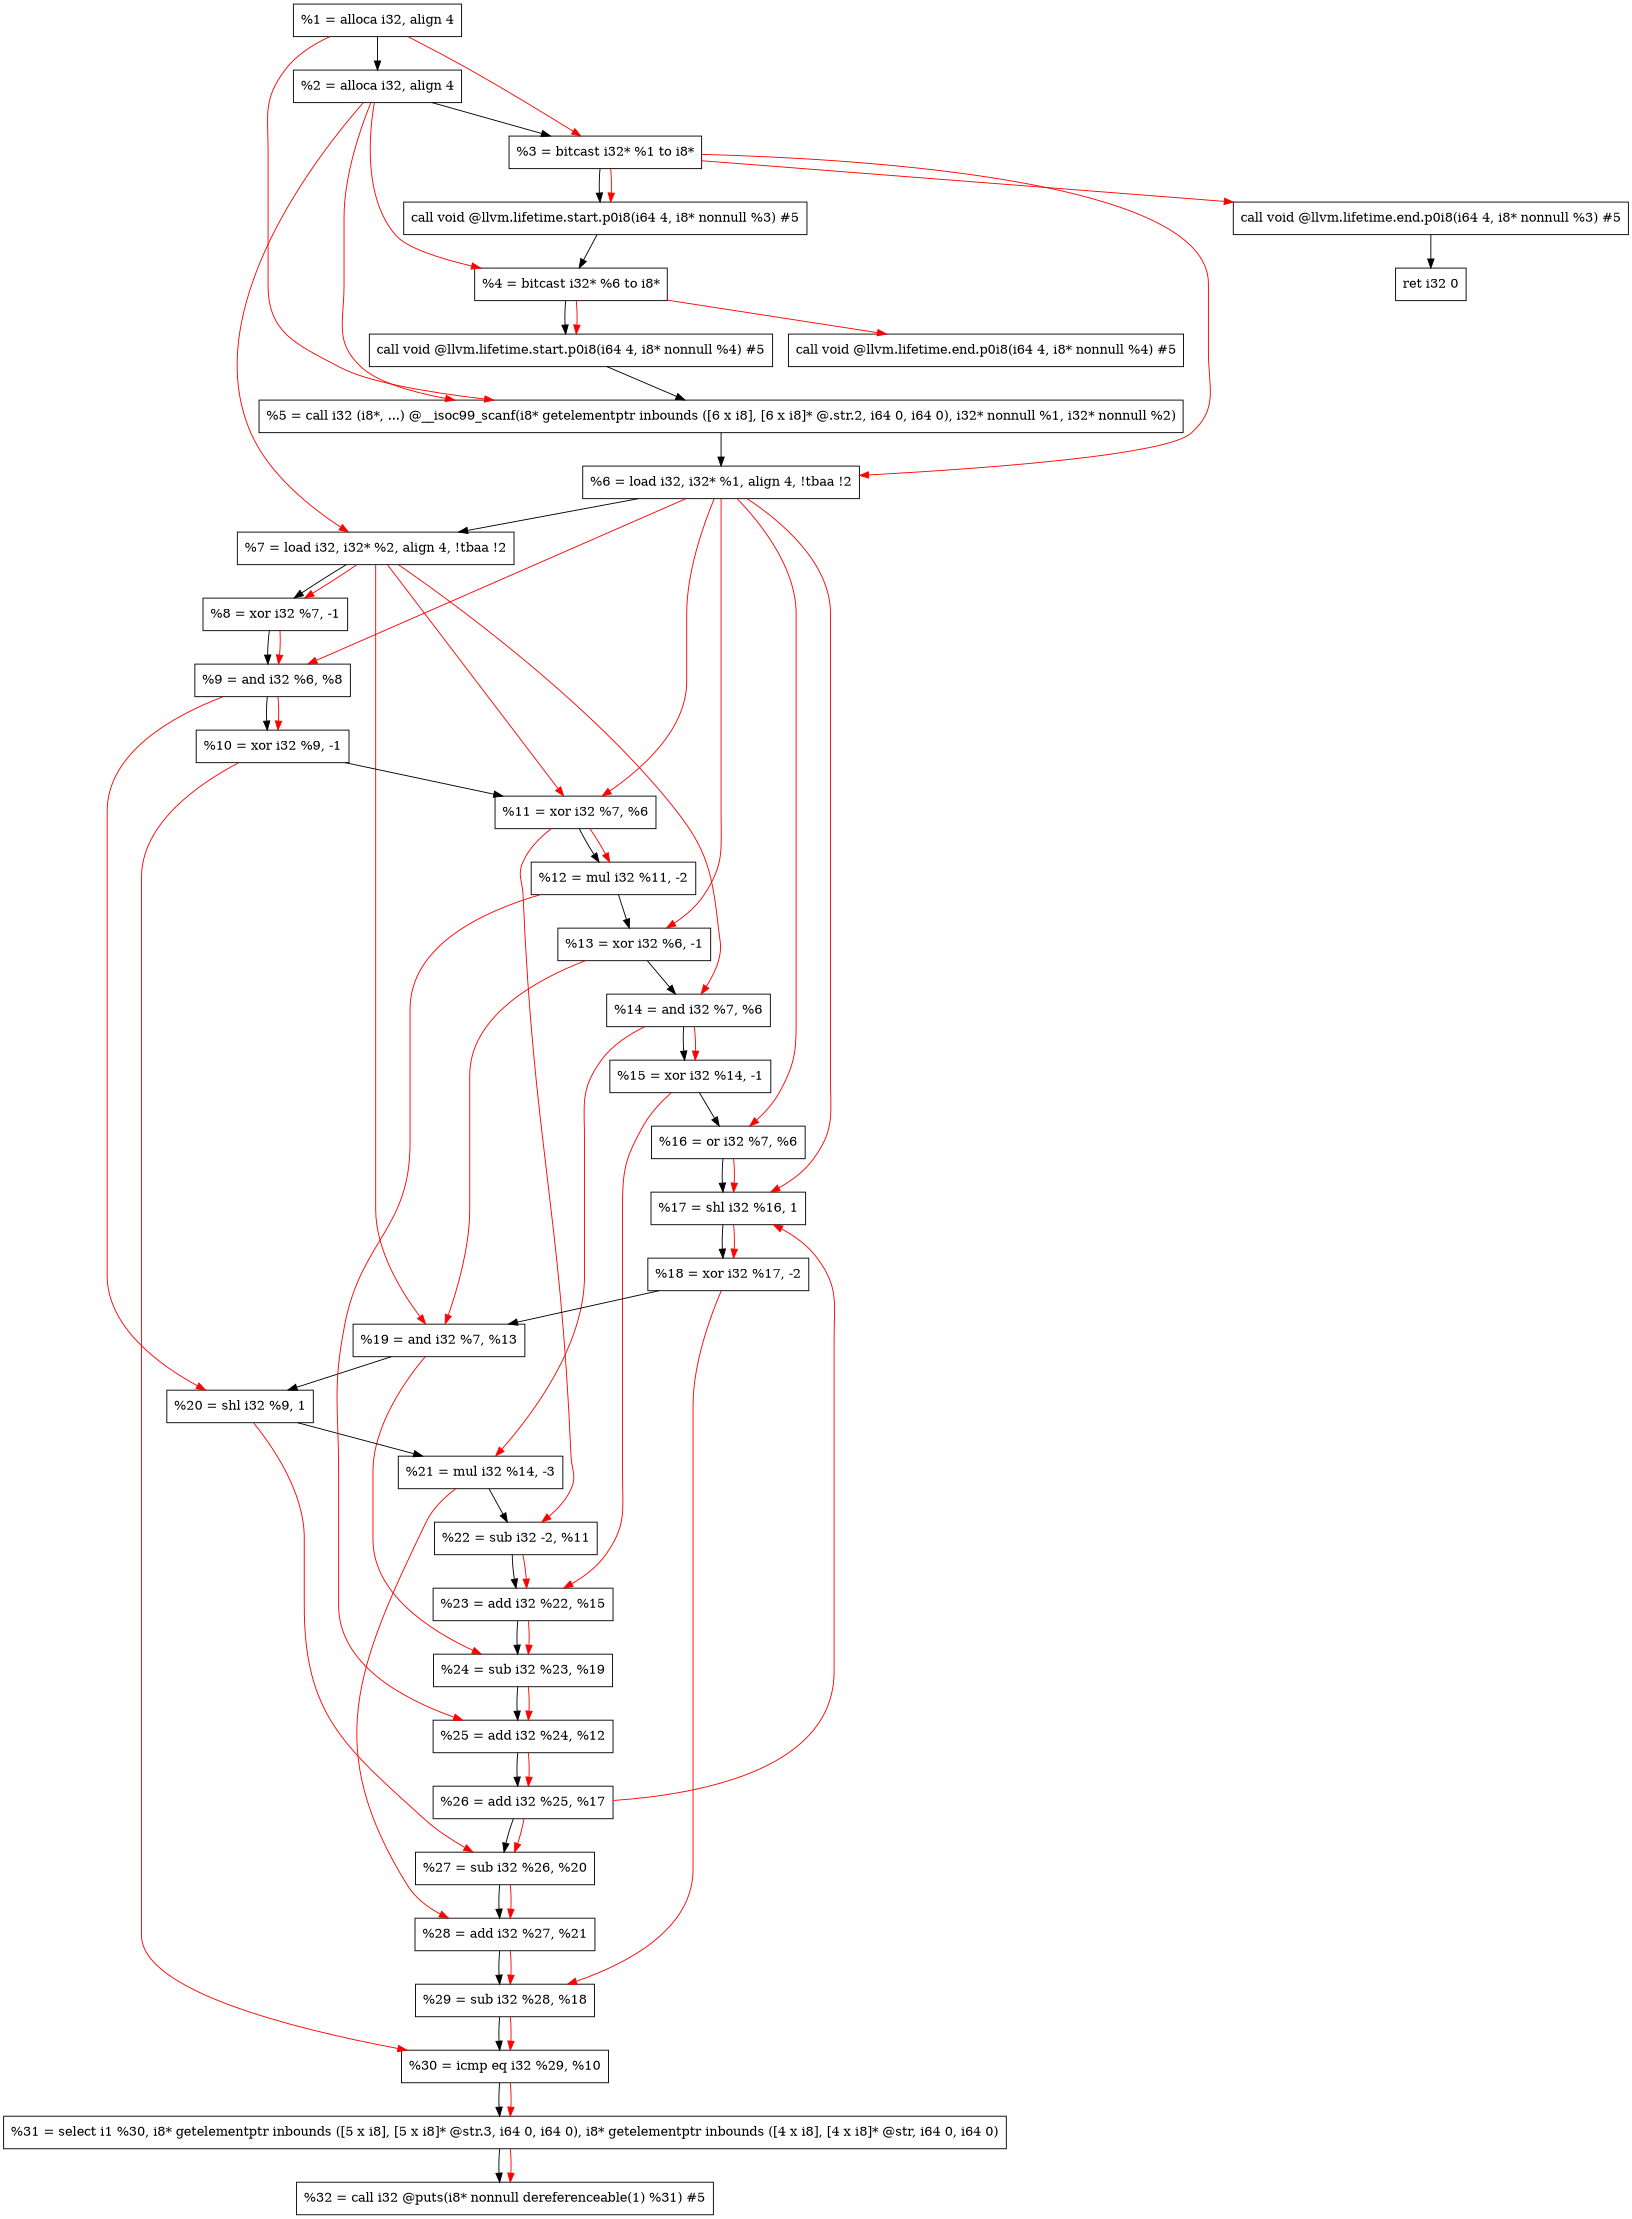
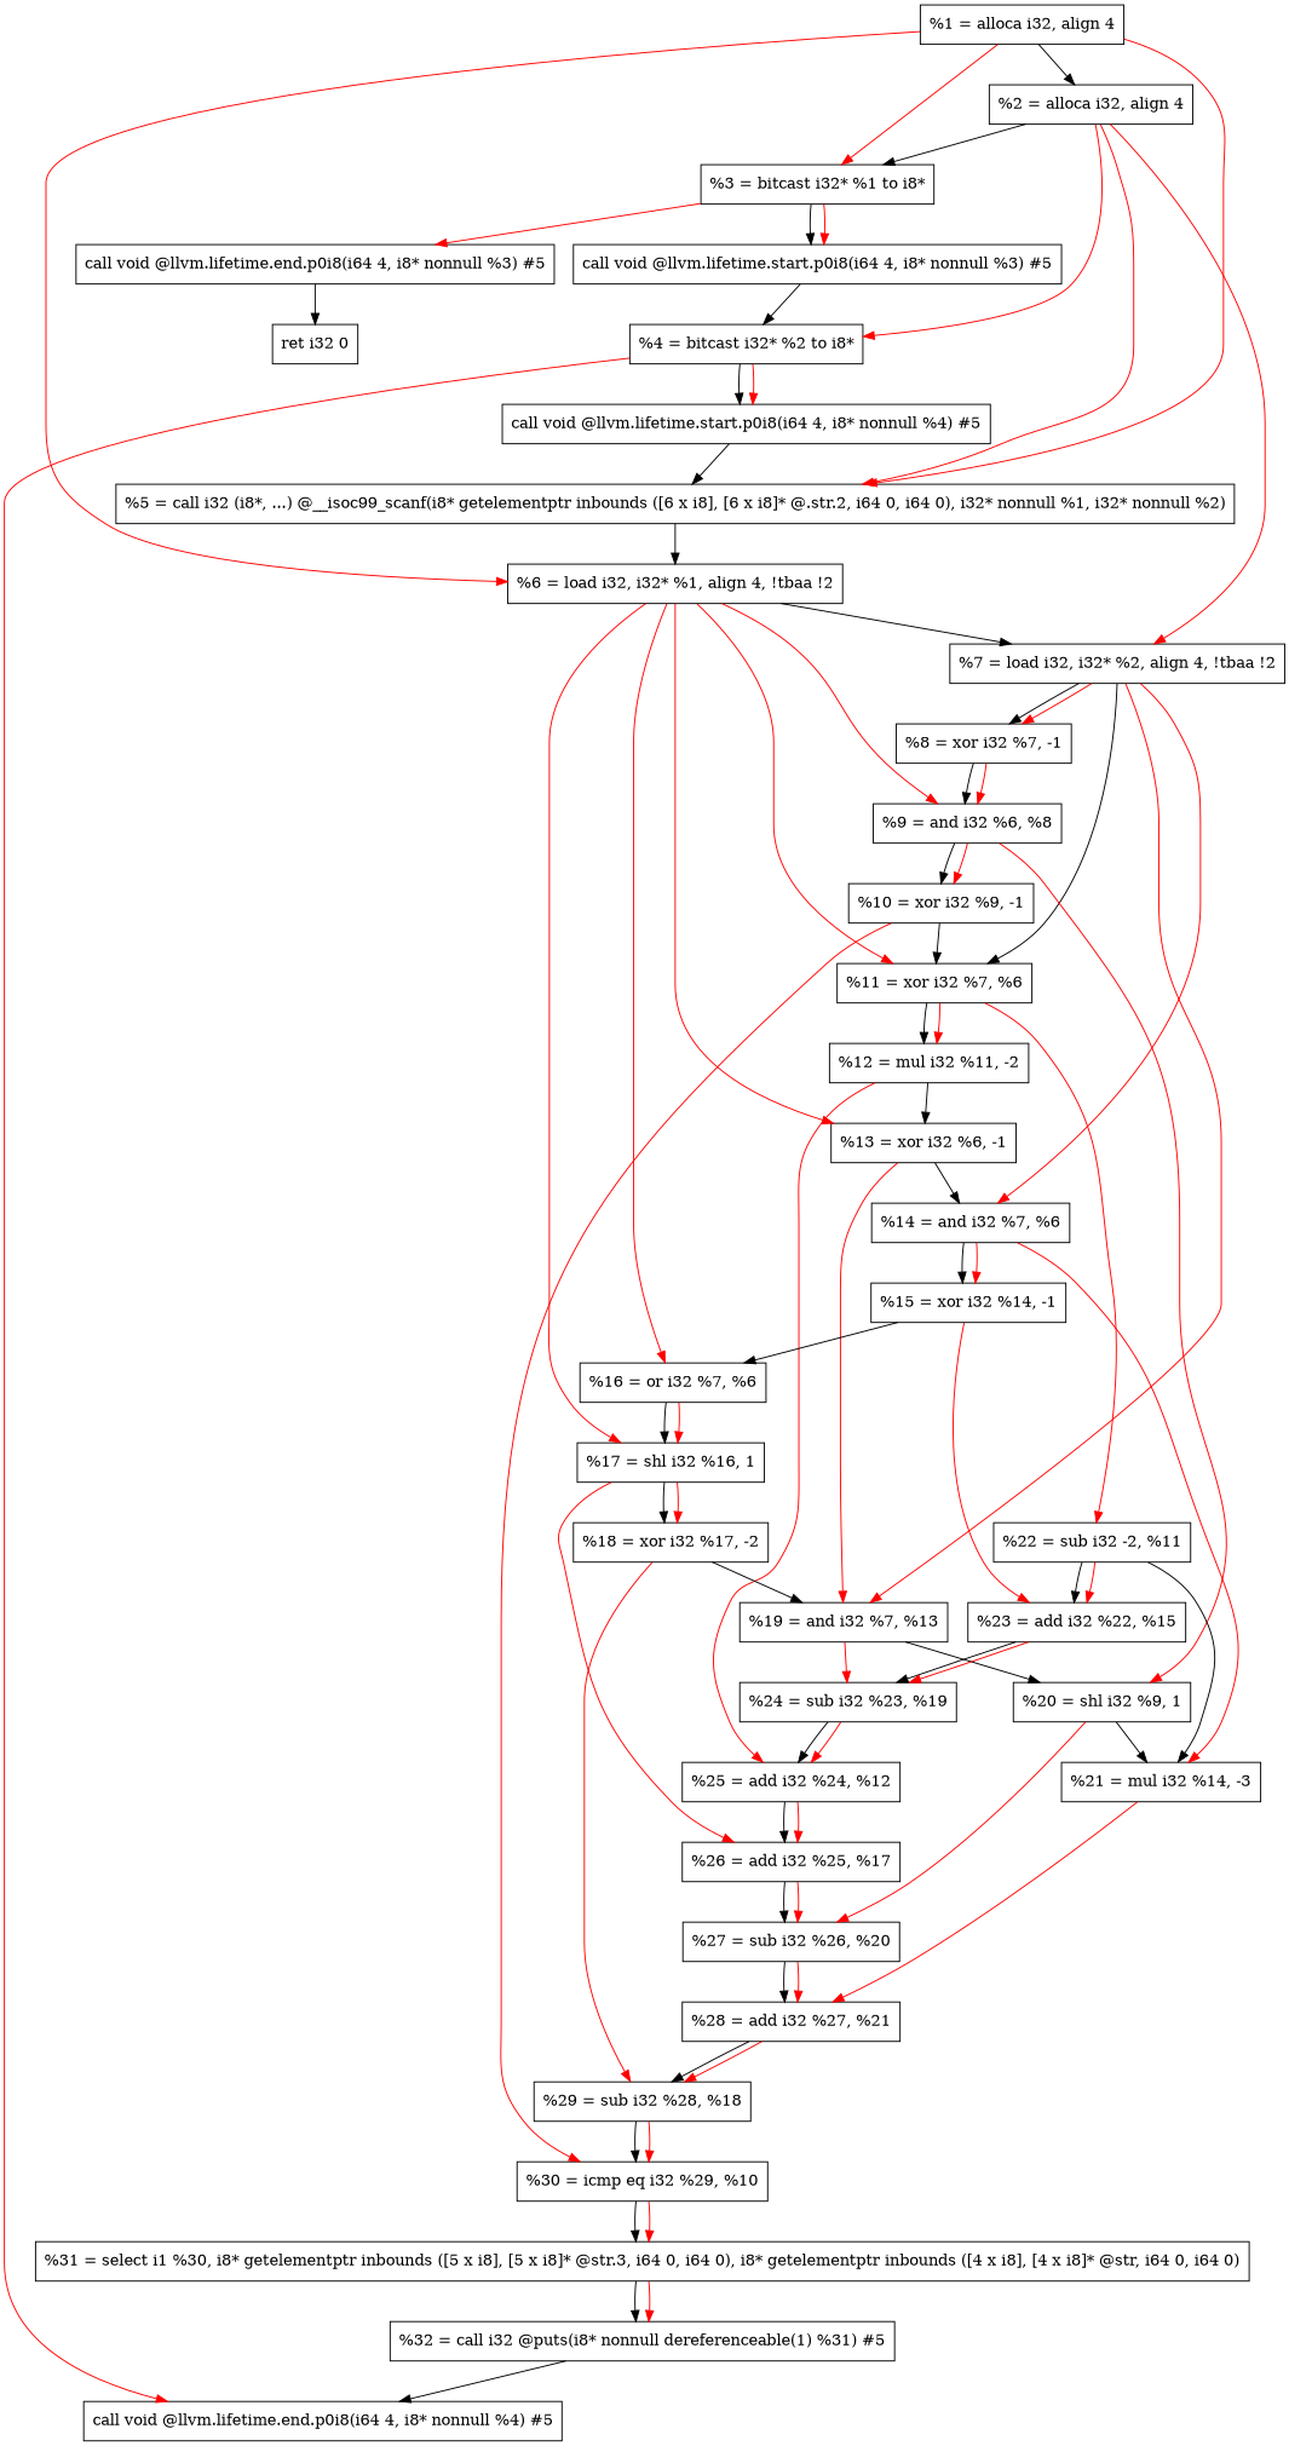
  digraph {
    node [shape=record]
    edge [color=red]
    n1 [label="  %1 = alloca i32, align 4"]
    n2 [label="  %2 = alloca i32, align 4"]
    n3 [label="  %3 = bitcast i32* %1 to i8*"]
    n4 [label="  %5 = call i32 (i8*, ...) @__isoc99_scanf(i8* getelementptr inbounds ([6 x i8], [6 x i8]* @.str.2, i64 0, i64 0), i32* nonnull %1, i32* nonnull %2)"]
    n5 [label="  %6 = load i32, i32* %1, align 4, !tbaa !2"]
-   n6 [label="%4 = bitcast i32* %6 to i8*"]
+   n6 [label="  %4 = bitcast i32* %2 to i8*"]
    n7 [label="  %7 = load i32, i32* %2, align 4, !tbaa !2"]
    n8 [label="  call void @llvm.lifetime.start.p0i8(i64 4, i8* nonnull %3) #5"]
    n9 [label="  call void @llvm.lifetime.end.p0i8(i64 4, i8* nonnull %3) #5"]
    n10 [label="  %9 = and i32 %6, %8"]
    n11 [label="  %11 = xor i32 %7, %6"]
    n12 [label="  %13 = xor i32 %6, -1"]
    n13 [label="  %16 = or i32 %7, %6"]
    n14 [label="  %17 = shl i32 %16, 1"]
    n15 [label="  call void @llvm.lifetime.start.p0i8(i64 4, i8* nonnull %4) #5"]
    n16 [label="  call void @llvm.lifetime.end.p0i8(i64 4, i8* nonnull %4) #5"]
    n17 [label="  %14 = and i32 %7, %6"]
    n18 [label="  %8 = xor i32 %7, -1"]
    n19 [label="  %19 = and i32 %7, %13"]
    n20 [label="  ret i32 0"]
    n21 [label="  %10 = xor i32 %9, -1"]
    n22 [label="  %20 = shl i32 %9, 1"]
    n23 [label="  %12 = mul i32 %11, -2"]
    n24 [label="  %22 = sub i32 -2, %11"]
    n25 [label="  %15 = xor i32 %14, -1"]
    n26 [label="  %21 = mul i32 %14, -3"]
    n27 [label="  %24 = sub i32 %23, %19"]
    n28 [label="  %30 = icmp eq i32 %29, %10"]
    n29 [label="  %27 = sub i32 %26, %20"]
    n30 [label="  %31 = select i1 %30, i8* getelementptr inbounds ([5 x i8], [5 x i8]* @str.3, i64 0, i64 0), i8* getelementptr inbounds ([4 x i8], [4 x i8]* @str, i64 0, i64 0)"]
    n31 [label="  %25 = add i32 %24, %12"]
    n32 [label="  %23 = add i32 %22, %15"]
    n33 [label="  %26 = add i32 %25, %17"]
    n34 [label="  %28 = add i32 %27, %21"]
    n35 [label="  %18 = xor i32 %17, -2"]
    n36 [label="  %29 = sub i32 %28, %18"]
    n37 [label="  %32 = call i32 @puts(i8* nonnull dereferenceable(1) %31) #5"]
    n1 -> n2 [color=""]
    n1 -> n3
    n1 -> n4
-   n3 -> n5
+   n1 -> n5
    n2 -> n3 [color=""]
    n2 -> n4
    n2 -> n6
    n2 -> n7
    n3 -> n8 [color=""]
    n3 -> n8
    n3 -> n9
    n4 -> n5 [color=""]
    n5 -> n7 [color=""]
    n5 -> n10
    n5 -> n11
    n5 -> n12
    n5 -> n13
    n5 -> n14
    n6 -> n15 [color=""]
    n6 -> n15
    n6 -> n16
-   n7 -> n11
+   n7 -> n11 [color=black]
    n7 -> n17
    n7 -> n18 [color=""]
    n7 -> n18
    n7 -> n19
    n8 -> n6 [color=""]
    n9 -> n20 [color=""]
    n10 -> n21 [color=""]
    n10 -> n21
    n10 -> n22
    n11 -> n23 [color=""]
    n11 -> n23
    n11 -> n24
    n12 -> n17 [color=""]
    n12 -> n19
    n13 -> n14 [color=""]
    n13 -> n14
-   n33 -> n14
+   n14 -> n33
    n14 -> n35 [color=""]
    n14 -> n35
    n15 -> n4 [color=""]
    n17 -> n25 [color=""]
    n17 -> n25
    n17 -> n26
    n18 -> n10 [color=""]
    n18 -> n10
    n19 -> n22 [color=""]
    n19 -> n27
    n21 -> n11 [color=""]
    n21 -> n28
    n22 -> n26 [color=""]
    n22 -> n29
    n23 -> n12 [color=""]
    n23 -> n31
    n24 -> n32 [color=""]
    n24 -> n32
    n25 -> n13 [color=""]
    n25 -> n32
-   n26 -> n24 [color=""]
+   n24 -> n26 [color=""]
    n26 -> n34
    n27 -> n31 [color=""]
    n27 -> n31
    n28 -> n30 [color=""]
    n28 -> n30
    n29 -> n34 [color=""]
    n29 -> n34
    n30 -> n37 [color=""]
    n30 -> n37
    n31 -> n33 [color=""]
    n31 -> n33
    n32 -> n27 [color=""]
    n32 -> n27
    n33 -> n29 [color=""]
    n33 -> n29
    n34 -> n36 [color=""]
    n34 -> n36
    n35 -> n19 [color=""]
    n35 -> n36
    n36 -> n28 [color=""]
    n36 -> n28
+   n37 -> n16 [color=""]
  }
